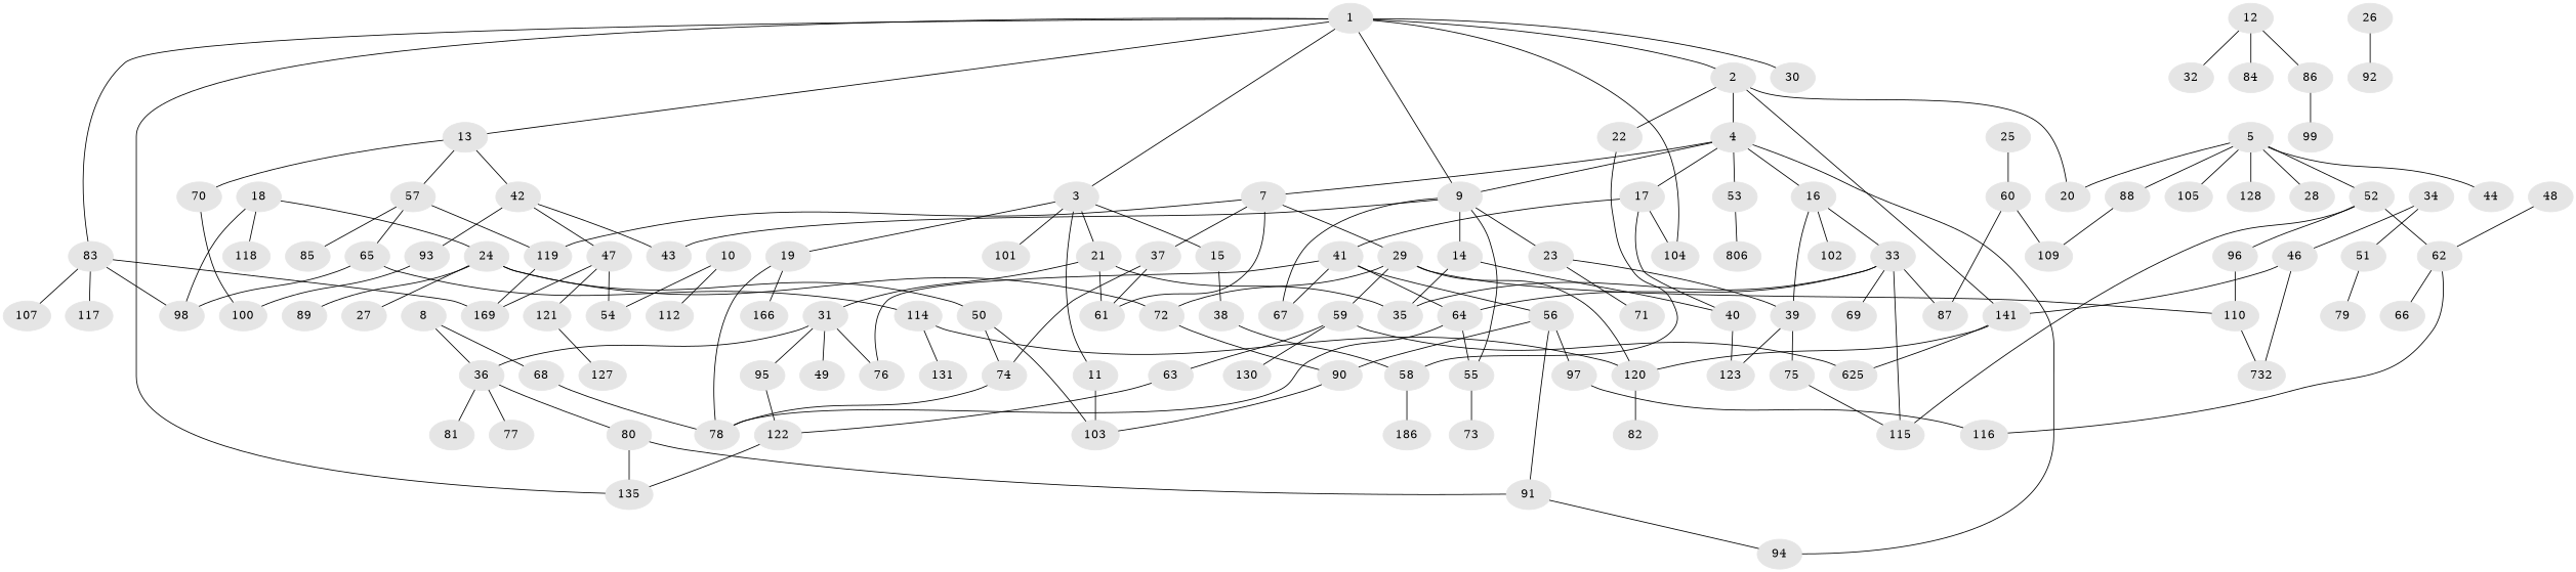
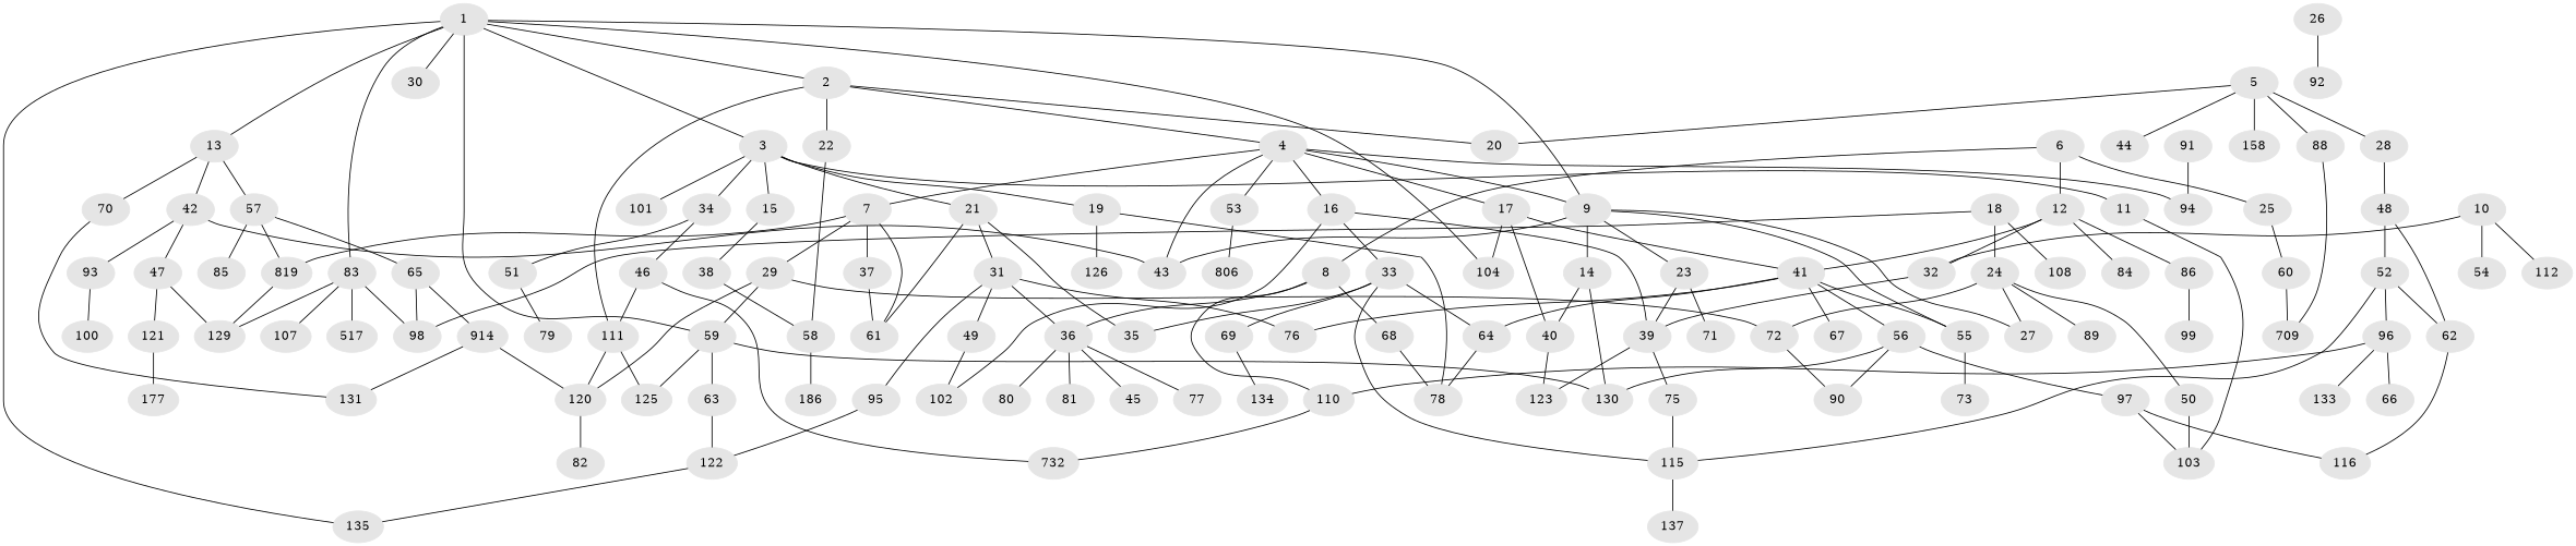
  graph {
    node [color=gray90 style=filled]
    1
    2
    3
    9
    13
    30
    59
    83
    135
    104
    4
    20
    22
-   111 [label=141]
+   111
    11
    15
    19
    21
    34
    101
    43
    14
    23
    27
    55
    42
    57
    70
    130
    63
-   125 [label=625]
+   125
    98
-   129 [label=169]
+   129
    107
-   117
+   117 [label=517]
    7
    16
    17
    53
    94
+   6
    8
    12
    25
    58
    5
    28
    44
    52
    88
-   105
-   128
+   128 [label=158]
    103
    38
    78
-   126 [label=166]
+   126
    61
    31
    35
    46
    51
    29
    37
-   119
+   119 [label=819]
    33
    39
    102
    41
    40
    n70 [label=806]
    10
    32
    54
    112
    48
    115
    62
    96
-   109
+   109 [label=709]
    36
    68
    110
    84
    86
    60
    72
    120
-   74
+   45
    77
    80
    81
    n93 [label=732]
    71
    73
    18
    24
-   108 [label=118]
+   108
    76
    64
    56
    67
    99
    47
    93
    65
    85
    131
    123
    69
-   87
    75
    26
    92
    50
    89
    49
    95
    n119 [label=186]
    90
    82
    122
+   134
+   137
    79
    91
    97
    121
    100
-   127
+   127 [label=177]
    66
    116
-   114
+   133
+   114 [label=914]
    1 -- 2
    1 -- 3
    1 -- 9
    1 -- 13
    1 -- 30
+   1 -- 59
    1 -- 83
    1 -- 135
    1 -- 104
    2 -- 4
    2 -- 20
    2 -- 22
    2 -- 111
    3 -- 11
    3 -- 15
    3 -- 19
    3 -- 21
+   3 -- 34
    3 -- 101
    9 -- 43
    9 -- 14
    9 -- 23
-   9 -- 67
+   9 -- 27
    9 -- 55
    13 -- 42
    13 -- 57
    13 -- 70
    59 -- 130
    59 -- 63
    59 -- 125
    83 -- 98
    83 -- 129
    83 -- 107
    83 -- 117
    4 -- 9
+   4 -- 43
    4 -- 7
    4 -- 16
    4 -- 17
    4 -- 53
    4 -- 94
    22 -- 58
    111 -- 125
    111 -- 120
    11 -- 103
    15 -- 38
    19 -- 78
    19 -- 126
    21 -- 61
    21 -- 31
    21 -- 35
    34 -- 46
    34 -- 51
-   14 -- 35
+   14 -- 130
    14 -- 40
    23 -- 39
    23 -- 71
    55 -- 73
    42 -- 43
    42 -- 47
    42 -- 93
    57 -- 119
    57 -- 65
    57 -- 85
-   70 -- 100
+   70 -- 131
    63 -- 122
    7 -- 61
    7 -- 29
    7 -- 37
    7 -- 119
    16 -- 33
    16 -- 39
    16 -- 102
    17 -- 104
    17 -- 41
    17 -- 40
    53 -- n70
+   6 -- 8
+   6 -- 12
+   6 -- 25
    8 -- 36
    8 -- 68
-   29 -- 110
+   8 -- 110
+   12 -- 41
    12 -- 32
    12 -- 84
    12 -- 86
    25 -- 60
    58 -- n119
    5 -- 20
    5 -- 28
    5 -- 44
-   5 -- 52
+   48 -- 52
    5 -- 88
-   5 -- 105
    5 -- 128
+   28 -- 48
    52 -- 115
    52 -- 62
    52 -- 96
    88 -- 109
    38 -- 58
    31 -- 36
    31 -- 76
    31 -- 49
    31 -- 95
    46 -- 111
    46 -- n93
    51 -- 79
    29 -- 59
    29 -- 72
    29 -- 120
    37 -- 61
-   37 -- 74
    119 -- 129
    33 -- 35
    33 -- 115
    33 -- 64
    33 -- 69
-   33 -- 87
    39 -- 123
    39 -- 75
-   64 -- 55
+   41 -- 55
    41 -- 76
    41 -- 64
    41 -- 56
    41 -- 67
    40 -- 123
+   10 -- 32
    10 -- 54
    10 -- 112
+   32 -- 39
    48 -- 62
-   62 -- 66
+   115 -- 137
+   96 -- 66
    62 -- 116
    96 -- 110
+   96 -- 133
+   36 -- 45
    36 -- 77
    36 -- 80
    36 -- 81
    68 -- 78
    110 -- n93
    86 -- 99
    60 -- 109
-   60 -- 87
    72 -- 90
    120 -- 82
-   74 -- 78
-   80 -- 135
-   80 -- 91
    18 -- 98
    18 -- 24
    18 -- 108
    24 -- 27
    24 -- 72
    24 -- 50
    24 -- 89
    64 -- 78
    56 -- 90
-   56 -- 91
+   56 -- 130
    56 -- 97
    47 -- 129
-   47 -- 54
    47 -- 121
    93 -- 100
    65 -- 98
    65 -- 114
+   69 -- 134
    75 -- 115
    26 -- 92
    50 -- 103
-   50 -- 74
+   49 -- 102
    95 -- 122
    122 -- 135
    91 -- 94
-   90 -- 103
+   97 -- 103
    97 -- 116
    121 -- 127
    114 -- 120
    114 -- 131
  }
